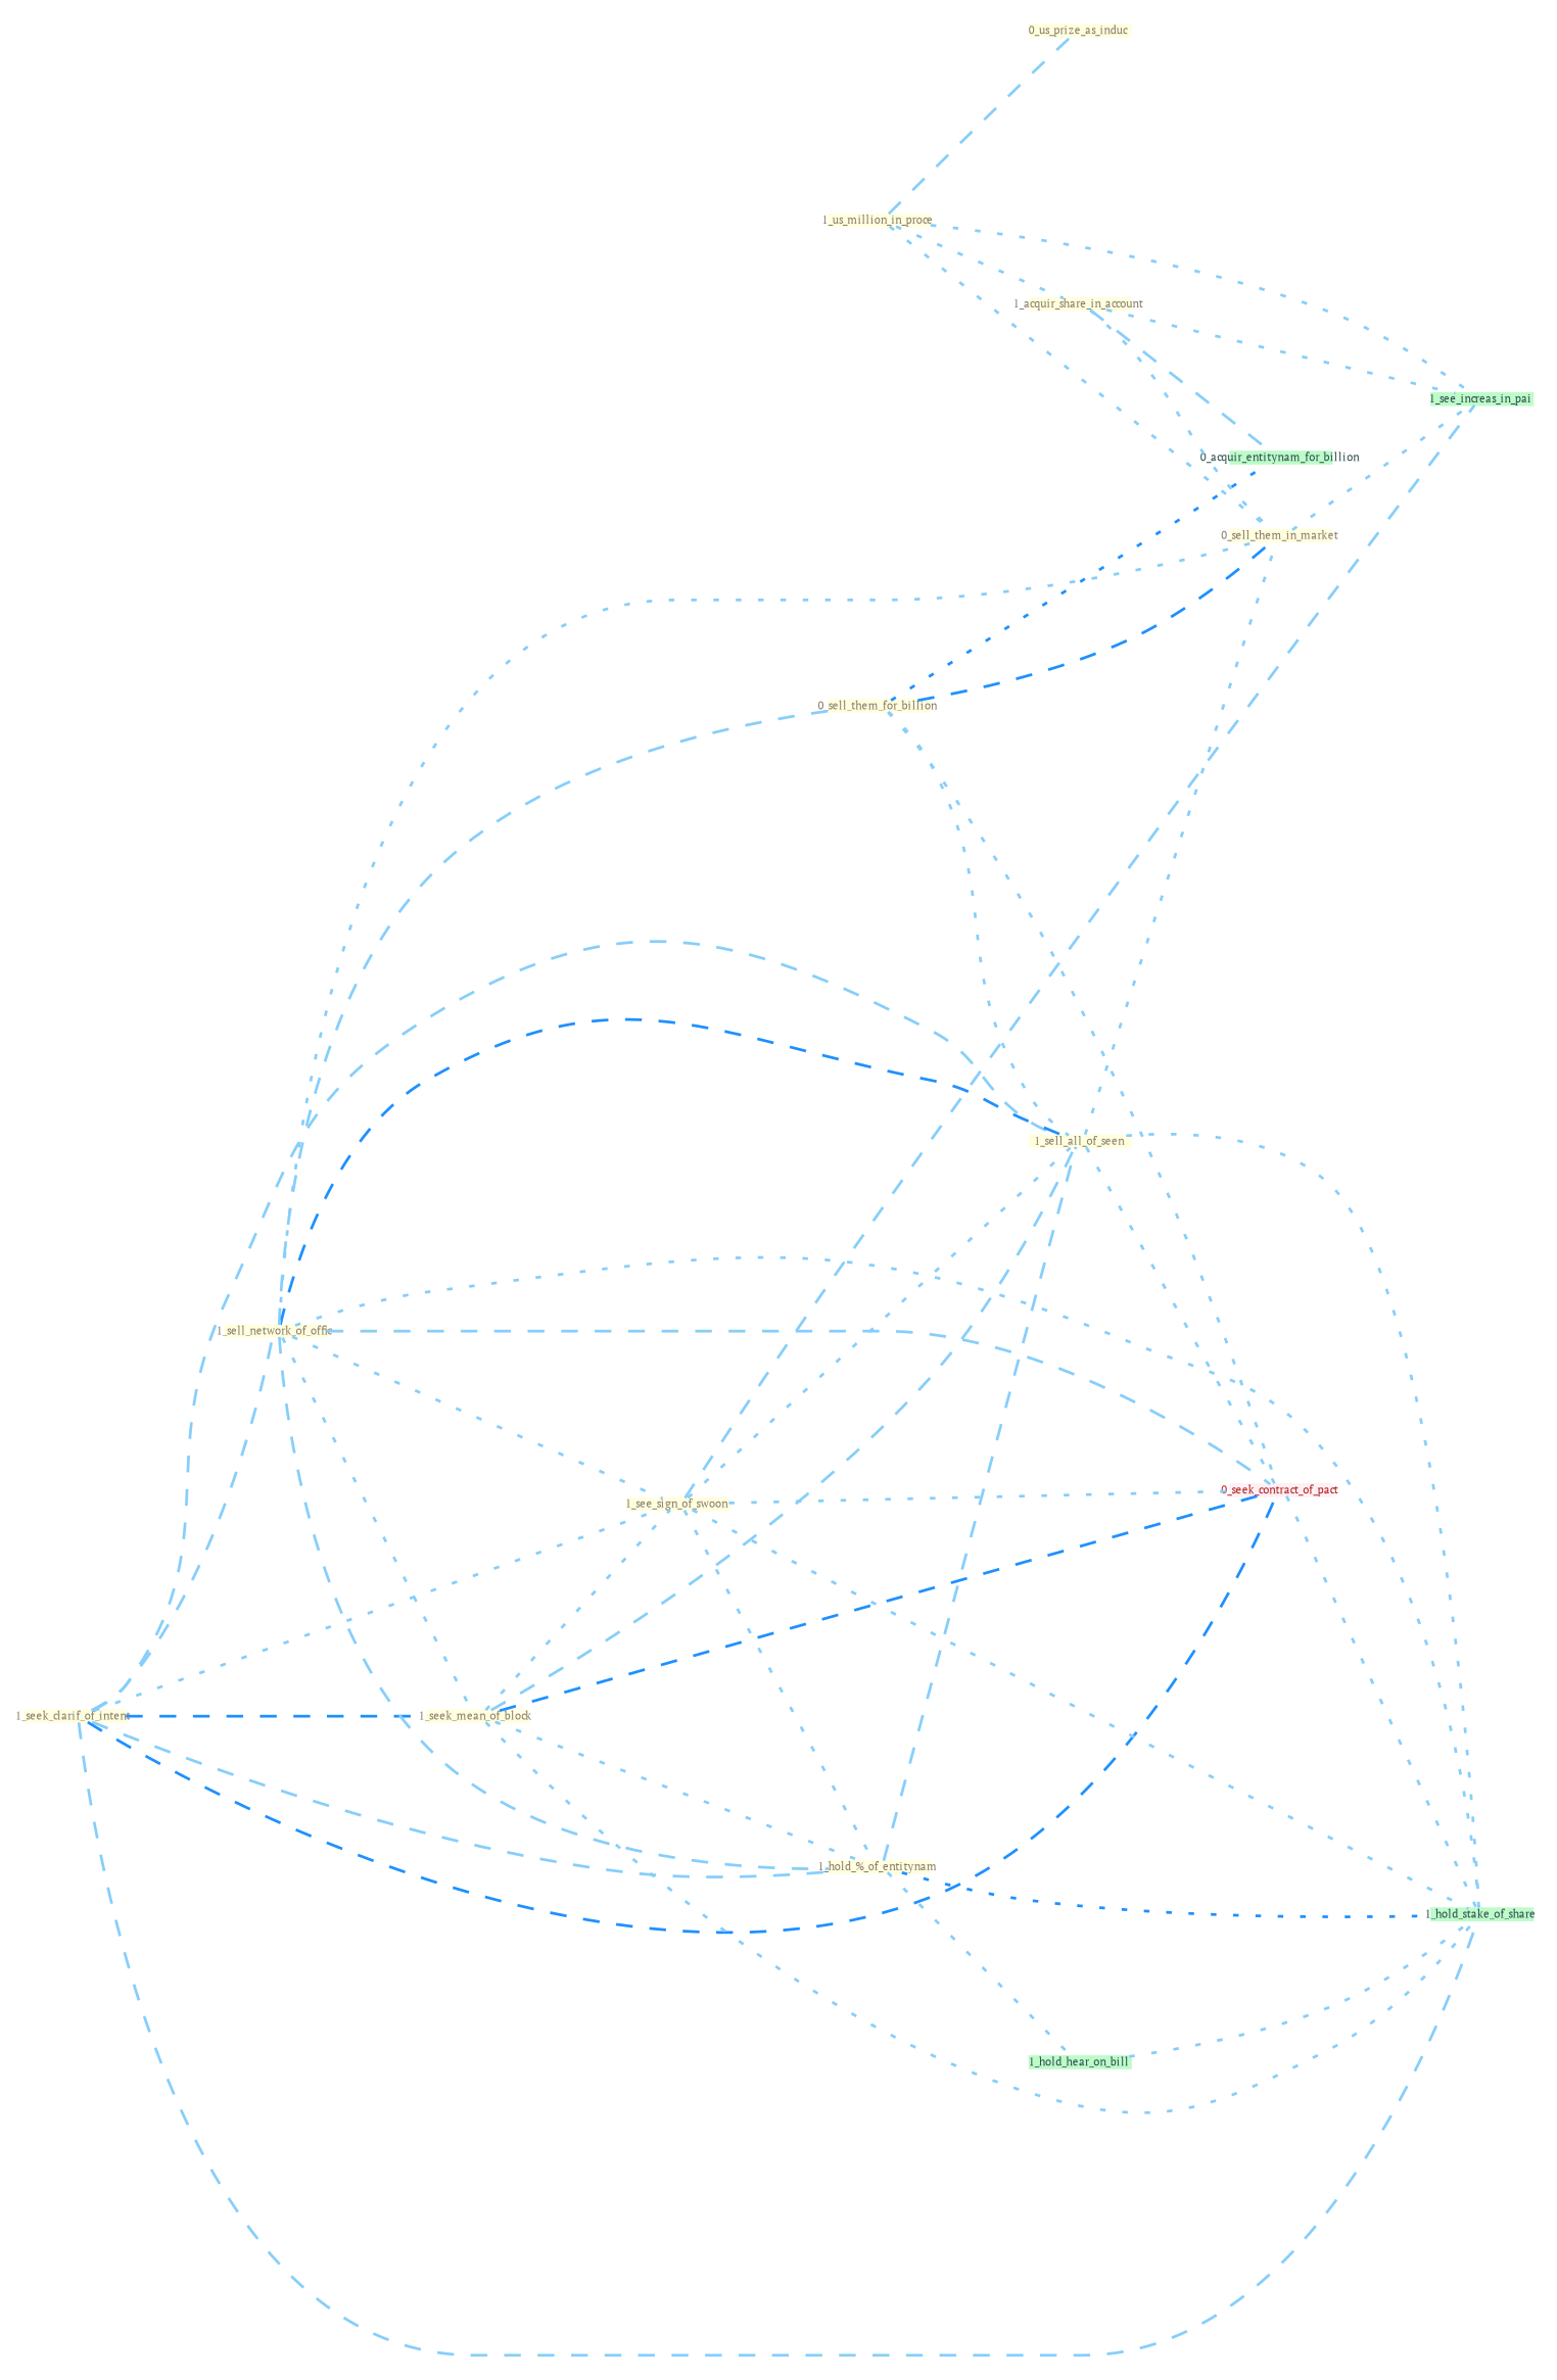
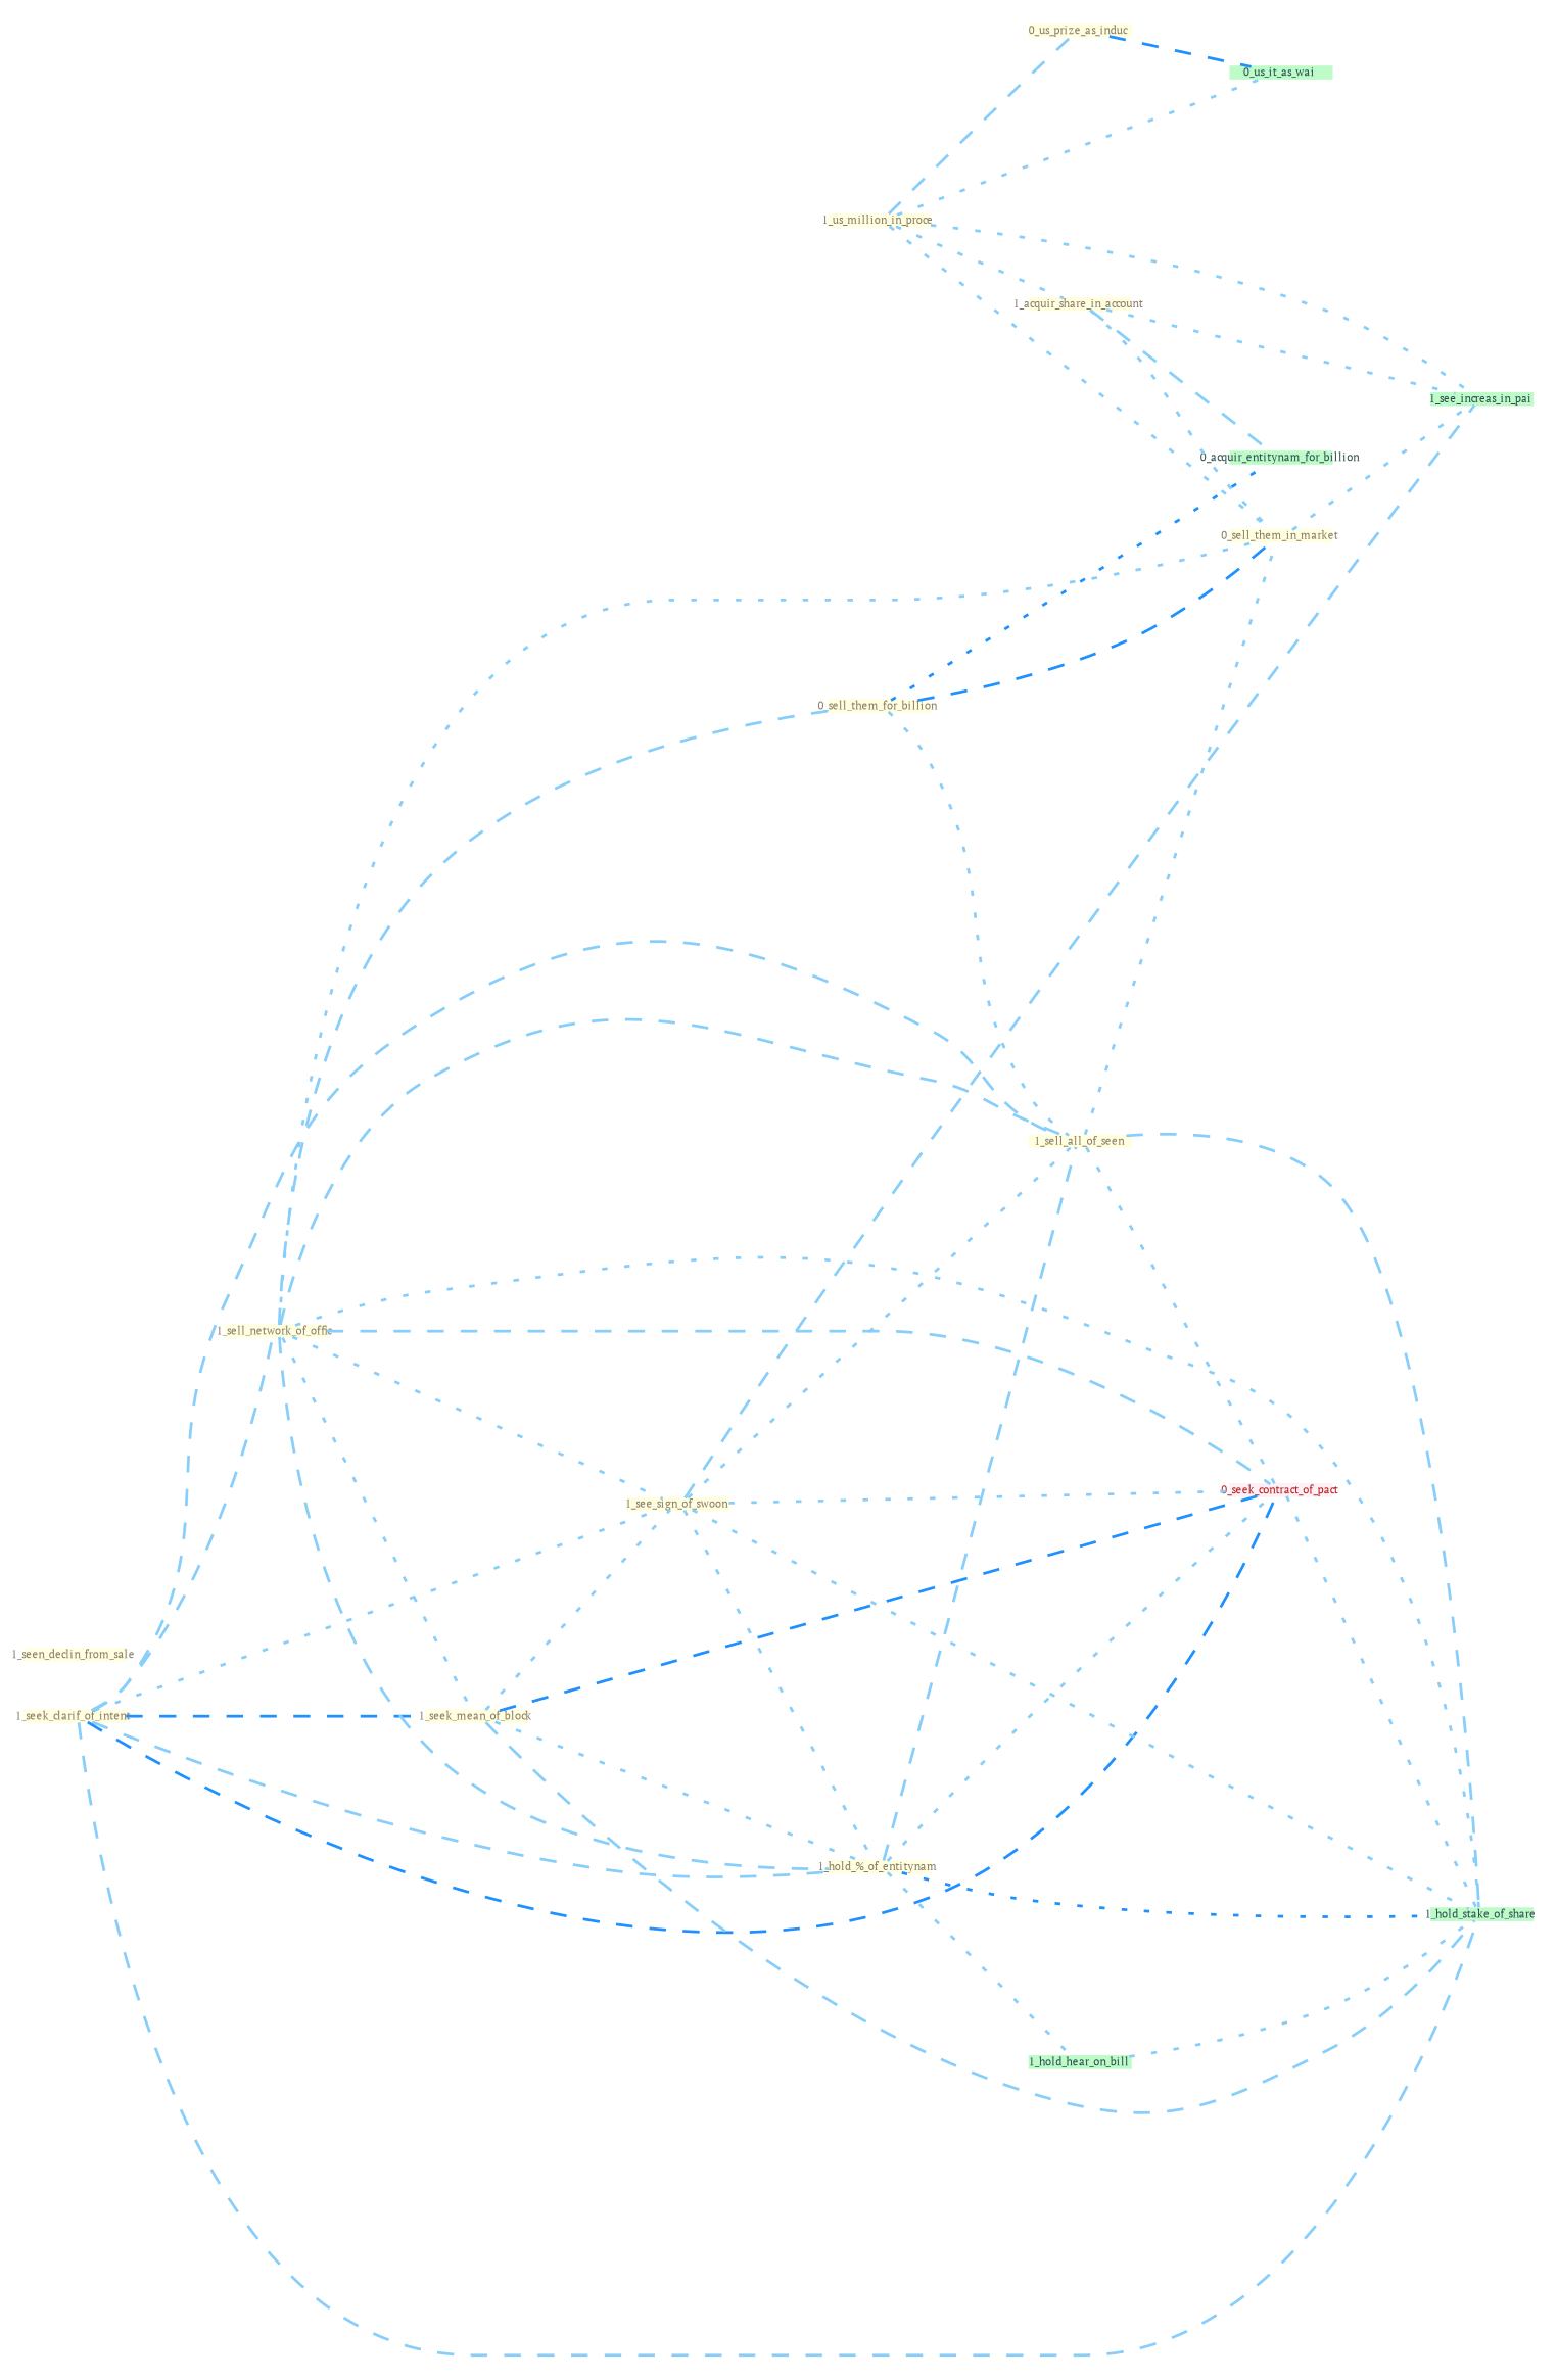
  graph {
    fontname="PT Serif"
    rankdir=LR
    node [color="#ffffe0" fixedsize=true fontcolor="#8b7d6b" fontname="PT Serif" fontsize=4 shape=polygon style=filled]
    edge [color="#87cefa" fontname="PT Serif" style=dotted w=1]
    "1_seek_clarif_of_intent " [height=.06 width=.5]
    "1_sell_network_of_offic " [height=.06 width=.5]
    "0_sell_them_for_billion " [height=.06 width=.5]
    "1_us_million_in_proce " [height=.06 width=.5]
    "1_seek_mean_of_block " [height=.06 width=.5]
    "0_us_prize_as_induc " [height=.06 width=.5]
    "1_acquir_share_in_account " [height=.06 width=.5]
    "1_see_sign_of_swoon " [height=.06 width=.5]
+   "1_seen_declin_from_sale " [height=.06 width=.5]
    "1_hold_%_of_entitynam " [height=.06 width=.5]
    n11 [height=.06 label="1_sell_all_of_seen" width=.5]
    "0_sell_them_in_market " [height=.06 width=.5]
    "0_seek_contract_of_pact " [color="#fff0f5" fontcolor="#b22222" height=.06 width=.5]
    "1_hold_stake_of_share " [color="#BDFCC9" fontcolor="#2f4f4f" height=.06 width=.5]
    "0_acquir_entitynam_for_billion " [color="#BDFCC9" fontcolor="#2f4f4f" height=.06 width=.5]
+   "0_us_it_as_wai " [color="#BDFCC9" fontcolor="#2f4f4f" height=.06 width=.5]
    "1_see_increas_in_pai " [color="#BDFCC9" fontcolor="#2f4f4f" height=.06 width=.5]
    "1_hold_hear_on_bill " [color="#BDFCC9" fontcolor="#2f4f4f" height=.06 width=.5]
    subgraph sub_1 {
      "1_seek_clarif_of_intent "
      "1_sell_network_of_offic "
      "0_sell_them_for_billion "
      "1_us_million_in_proce "
      "1_seek_mean_of_block "
      "0_us_prize_as_induc "
      "1_acquir_share_in_account "
      "1_see_sign_of_swoon "
+     "1_seen_declin_from_sale "
      "1_hold_%_of_entitynam "
      n11
      "0_sell_them_in_market "
    }
    subgraph sub_2 {
      "0_seek_contract_of_pact "
    }
    "1_seek_clarif_of_intent " -- "1_sell_network_of_offic " [style=dashed]
    "1_seek_clarif_of_intent " -- "1_seek_mean_of_block " [color="#1e90ff" style=dashed w=2]
    "1_seek_clarif_of_intent " -- "1_see_sign_of_swoon "
    "1_seek_clarif_of_intent " -- "1_hold_%_of_entitynam " [style=dashed]
    "1_seek_clarif_of_intent " -- n11 [style=dashed]
    "1_seek_clarif_of_intent " -- "0_seek_contract_of_pact " [color="#1e90ff" style=dashed w=2]
    "1_seek_clarif_of_intent " -- "1_hold_stake_of_share " [style=dashed]
    "1_sell_network_of_offic " -- "0_sell_them_for_billion " [style=dashed]
    "1_sell_network_of_offic " -- "1_seek_mean_of_block "
    "1_sell_network_of_offic " -- "1_see_sign_of_swoon "
    "1_sell_network_of_offic " -- "1_hold_%_of_entitynam " [style=dashed]
-   "1_sell_network_of_offic " -- n11 [color="#1e90ff" style=dashed w=2]
+   "1_sell_network_of_offic " -- n11 [style=dashed w=2]
    "1_sell_network_of_offic " -- "0_sell_them_in_market "
    "1_sell_network_of_offic " -- "0_seek_contract_of_pact " [style=dashed]
    "1_sell_network_of_offic " -- "1_hold_stake_of_share "
    "0_sell_them_for_billion " -- n11
    "0_sell_them_for_billion " -- "0_sell_them_in_market " [color="#1e90ff" style=dashed w=2]
    "0_sell_them_for_billion " -- "0_acquir_entitynam_for_billion " [color="#1e90ff" w=2]
    "1_us_million_in_proce " -- "0_us_prize_as_induc " [style=dashed]
    "1_us_million_in_proce " -- "1_acquir_share_in_account "
    "1_us_million_in_proce " -- "0_sell_them_in_market "
+   "1_us_million_in_proce " -- "0_us_it_as_wai "
    "1_us_million_in_proce " -- "1_see_increas_in_pai "
    "1_seek_mean_of_block " -- "1_see_sign_of_swoon "
    "1_seek_mean_of_block " -- "1_hold_%_of_entitynam "
-   "1_seek_mean_of_block " -- n11 [style=dashed]
    "1_seek_mean_of_block " -- "0_seek_contract_of_pact " [color="#1e90ff" style=dashed w=2]
-   "1_seek_mean_of_block " -- "1_hold_stake_of_share "
+   "1_seek_mean_of_block " -- "1_hold_stake_of_share " [style=dashed]
+   "0_us_prize_as_induc " -- "0_us_it_as_wai " [color="#1e90ff" style=dashed w=2]
    "1_acquir_share_in_account " -- "0_sell_them_in_market "
    "1_acquir_share_in_account " -- "0_acquir_entitynam_for_billion " [style=dashed]
    "1_acquir_share_in_account " -- "1_see_increas_in_pai "
    "1_see_sign_of_swoon " -- "1_hold_%_of_entitynam "
    "1_see_sign_of_swoon " -- n11
    "1_see_sign_of_swoon " -- "0_seek_contract_of_pact "
    "1_see_sign_of_swoon " -- "1_hold_stake_of_share "
    "1_see_sign_of_swoon " -- "1_see_increas_in_pai " [style=dashed]
    "1_hold_%_of_entitynam " -- n11 [style=dashed]
-   "0_sell_them_for_billion " -- "0_seek_contract_of_pact "
+   "1_hold_%_of_entitynam " -- "0_seek_contract_of_pact "
    "1_hold_%_of_entitynam " -- "1_hold_stake_of_share " [color="#1e90ff" w=2]
    "1_hold_%_of_entitynam " -- "1_hold_hear_on_bill "
    n11 -- "0_sell_them_in_market "
    n11 -- "0_seek_contract_of_pact "
-   n11 -- "1_hold_stake_of_share "
+   n11 -- "1_hold_stake_of_share " [style=dashed]
    "0_sell_them_in_market " -- "1_see_increas_in_pai "
    "0_seek_contract_of_pact " -- "1_hold_stake_of_share "
    "1_hold_hear_on_bill " -- "1_hold_stake_of_share "
  }
